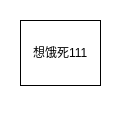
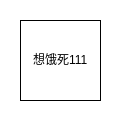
  <mxCell id="0" />
  <mxCell id="1" parent="0" />
- <mxCell id="2" value="想饿死111" style="whiteSpace=wrap;html=1;aspect=fixed;" vertex="1" parent="1"><mxGeometry x="20" y="20" width="80" height="65" as="geometry" /></mxCell>
+ <mxCell id="2" value="想饿死111" style="whiteSpace=wrap;html=1;aspect=fixed;" vertex="1" parent="1"><mxGeometry x="20" y="20" width="80" height="80" as="geometry" /></mxCell>
